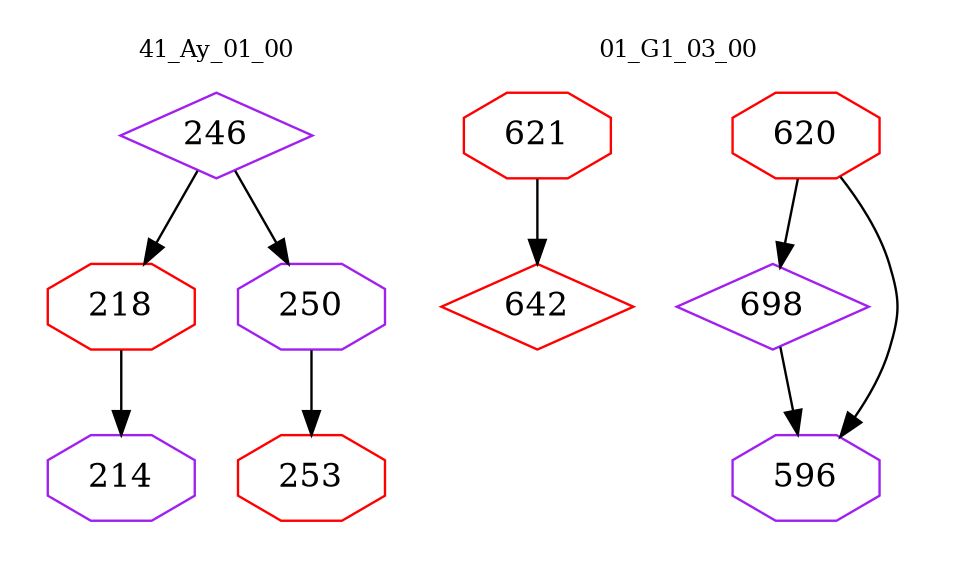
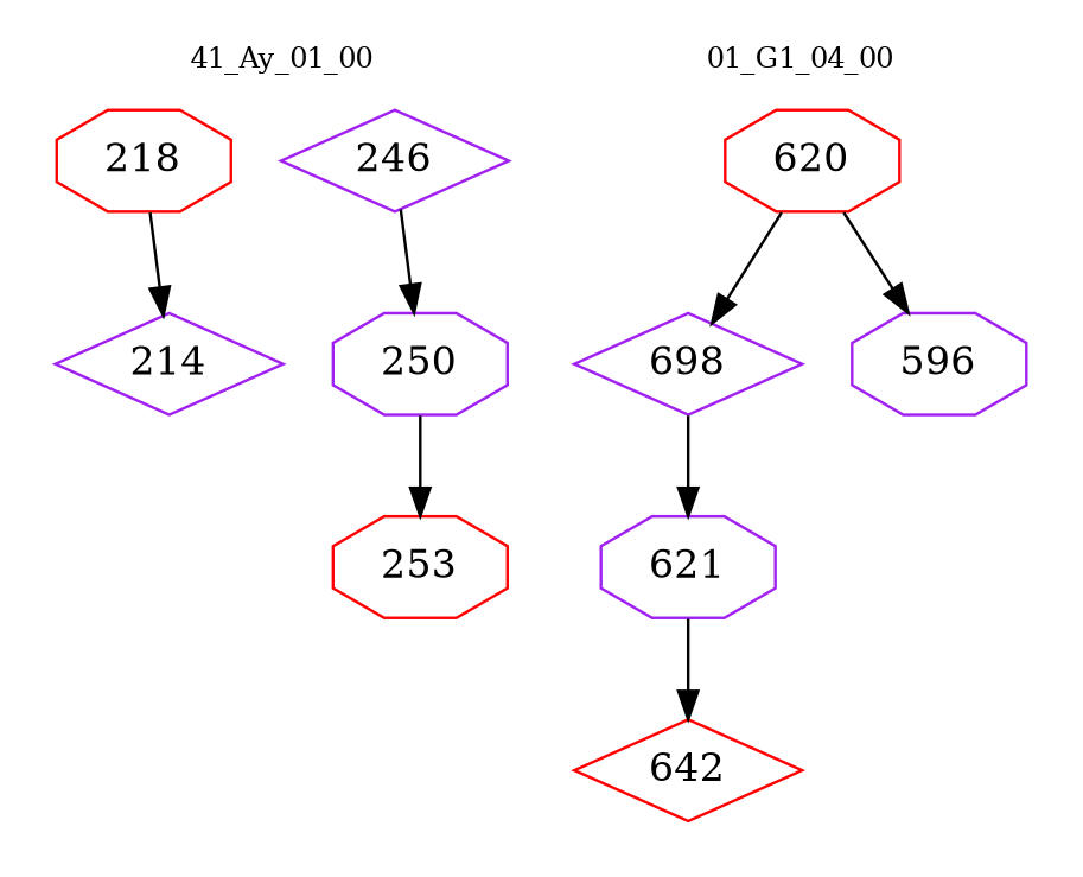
  digraph {
    node [color=purple shape=octagon]
    edge [color=black]
    n1 [label=246 shape=diamond]
    n2 [color=red label=218]
    n3 [label=250]
-   n4 [label=214]
+   n4 [label=214 shape=diamond]
    n5 [color=red label=253]
    n6 [color=red label=620]
    n7 [label=698 shape=diamond]
-   n8 [color=red label=621]
+   n8 [label=621]
    n9 [label=596]
    n10 [color=red label=642 shape=diamond]
    subgraph cluster_1 {
      color=white
      fontsize=10
      label="41_Ay_01_00"
      n1
      n2
      n3
      n4
      n5
    }
    subgraph cluster_2 {
      color=white
      fontsize=10
-     label="01_G1_03_00"
+     label="01_G1_04_00"
      n6
      n7
      n8
      n9
      n10
    }
-   n1 -> n2
    n1 -> n3
    n2 -> n4
    n3 -> n5
    n6 -> n7
    n6 -> n9
-   n7 -> n9
+   n7 -> n8
    n8 -> n10
  }
